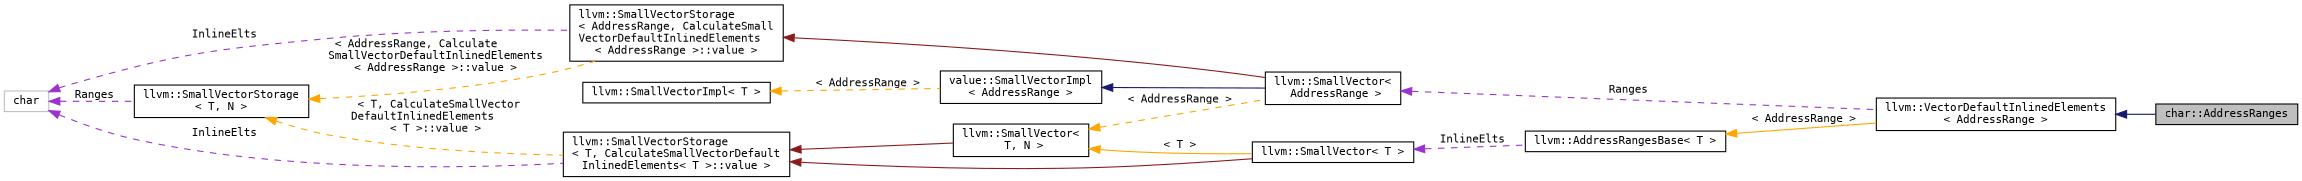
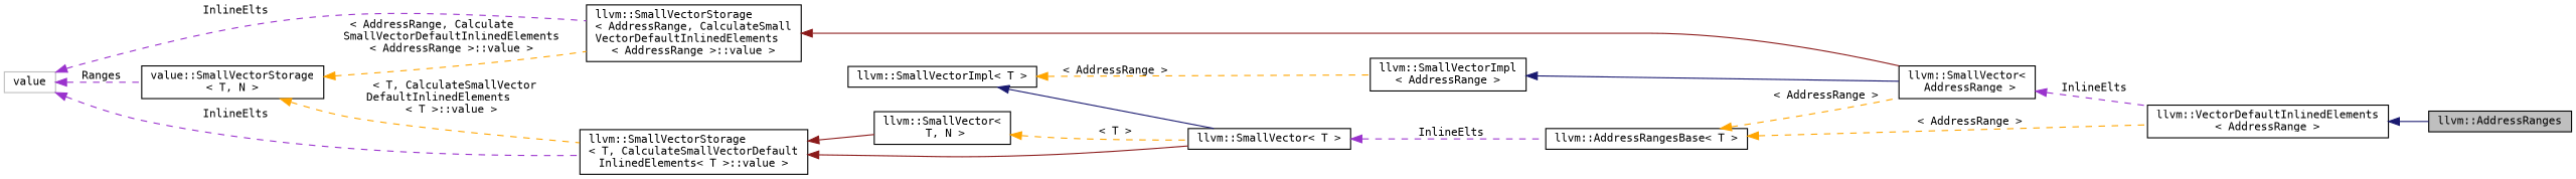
  digraph {
    fontname="DejaVu Sans Mono"
    rankdir=LR
    node [color=black fontname="DejaVu Sans Mono" fontsize=10 shape=record]
    edge [color=orange dir=back fontname="DejaVu Sans Mono" fontsize=10 labelfontname=Helvetica labelfontsize=10 style=dashed]
-   n1 [fillcolor=grey75 fontcolor=black height=0.2 label="char::AddressRanges" style=filled width=0.4]
+   n1 [fillcolor=grey75 fontcolor=black height=0.2 label="llvm::AddressRanges" style=filled width=0.4]
    n2 [height=0.2 label="llvm::VectorDefaultInlinedElements\l\< AddressRange \>" width=0.4]
    n3 [height=0.2 label="llvm::SmallVector\<\l AddressRange \>" width=0.4]
-   n4 [height=0.2 label="value::SmallVectorImpl\l\< AddressRange \>" width=0.4]
+   n4 [height=0.2 label="llvm::SmallVectorImpl\l\< AddressRange \>" width=0.4]
    n5 [height=0.2 label="llvm::SmallVectorImpl\< T \>" width=0.4]
    n6 [height=0.2 label="llvm::SmallVector\< T \>" width=0.4]
    n7 [height=0.2 label="llvm::SmallVector\<\l T, N \>" width=0.4]
    n8 [height=0.2 label="llvm::AddressRangesBase\< T \>" width=0.4]
    n9 [height=0.2 label="llvm::SmallVectorStorage\l\< AddressRange, CalculateSmall\lVectorDefaultInlinedElements\l\< AddressRange \>::value \>" width=0.4]
-   n10 [color=grey75 height=0.2 label=char width=0.4]
-   n11 [height=0.2 label="llvm::SmallVectorStorage\l\< T, N \>" width=0.4]
+   n10 [color=grey75 height=0.2 label=value width=0.4]
+   n11 [height=0.2 label="value::SmallVectorStorage\l\< T, N \>" width=0.4]
    n12 [height=0.2 label="llvm::SmallVectorStorage\l\< T, CalculateSmallVectorDefault\lInlinedElements\< T \>::value \>" width=0.4]
    n2 -> n1 [color=midnightblue style=solid]
-   n3 -> n2 [color=darkorchid3 label=" Ranges"]
+   n3 -> n2 [color=darkorchid3 label=" InlineElts"]
    n4 -> n3 [color=midnightblue style=solid]
    n5 -> n4 [label=" \< AddressRange \>"]
+   n5 -> n6 [color=midnightblue style=solid]
    n6 -> n8 [color=darkorchid3 label=" InlineElts"]
-   n7 -> n3 [label=" \< AddressRange \>"]
-   n7 -> n6 [label=" \< T \>" style=solid]
-   n8 -> n2 [label=" \< AddressRange \>" style=solid]
+   n8 -> n3 [label=" \< AddressRange \>"]
+   n7 -> n6 [label=" \< T \>"]
+   n8 -> n2 [label=" \< AddressRange \>"]
    n9 -> n3 [color=firebrick4 style=solid]
    n10 -> n9 [color=darkorchid3 label=" InlineElts"]
    n10 -> n11 [color=darkorchid3 label=" Ranges"]
    n10 -> n12 [color=darkorchid3 label=" InlineElts"]
    n11 -> n9 [label=" \< AddressRange, Calculate\lSmallVectorDefaultInlinedElements\l\< AddressRange \>::value \>"]
    n11 -> n12 [label=" \< T, CalculateSmallVector\lDefaultInlinedElements\l\< T \>::value \>"]
    n12 -> n6 [color=firebrick4 style=solid]
    n12 -> n7 [color=firebrick4 style=solid]
  }
